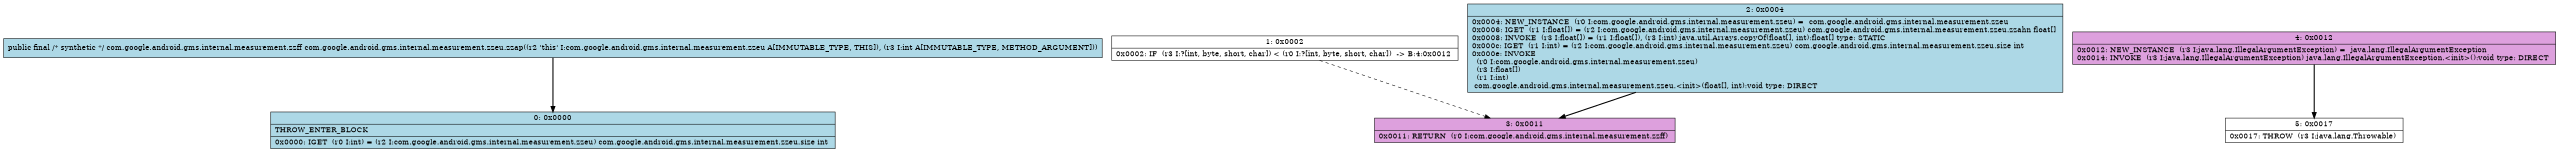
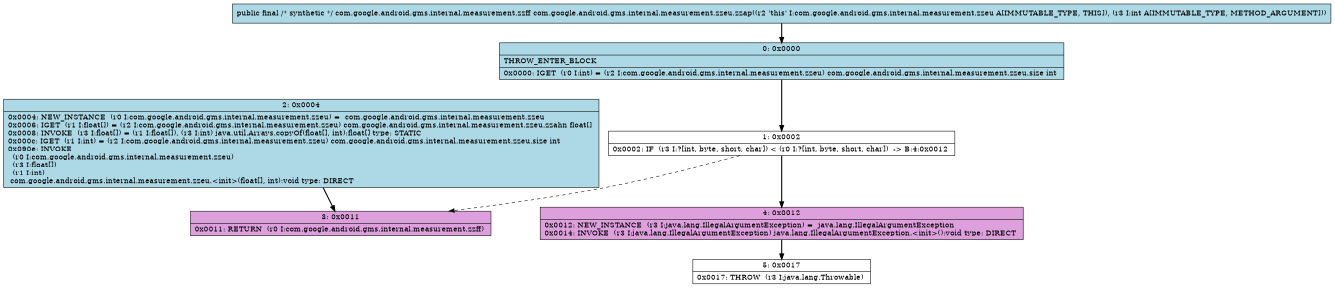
  digraph {
    node [fillcolor=lightblue shape=record style=filled]
    edge [style=bold]
    n1 [label="{0\:\ 0x0000|THROW_ENTER_BLOCK\l|0x0000: IGET  (r0 I:int) = (r2 I:com.google.android.gms.internal.measurement.zzeu) com.google.android.gms.internal.measurement.zzeu.size int \l}"]
    n2 [fillcolor=white label="{1\:\ 0x0002|0x0002: IF  (r3 I:?[int, byte, short, char]) \< (r0 I:?[int, byte, short, char])  \-\> B:4:0x0012 \l}"]
    n3 [fillcolor=plum label="{4\:\ 0x0012|0x0012: NEW_INSTANCE  (r3 I:java.lang.IllegalArgumentException) =  java.lang.IllegalArgumentException \l0x0014: INVOKE  (r3 I:java.lang.IllegalArgumentException) java.lang.IllegalArgumentException.\<init\>():void type: DIRECT \l}"]
    n4 [fillcolor=plum label="{3\:\ 0x0011|0x0011: RETURN  (r0 I:com.google.android.gms.internal.measurement.zzff) \l}"]
-   n5 [label="{2\:\ 0x0004|0x0004: NEW_INSTANCE  (r0 I:com.google.android.gms.internal.measurement.zzeu) =  com.google.android.gms.internal.measurement.zzeu \l0x0006: IGET  (r1 I:float[]) = (r2 I:com.google.android.gms.internal.measurement.zzeu) com.google.android.gms.internal.measurement.zzeu.zzahn float[] \l0x0008: INVOKE  (r3 I:float[]) = (r1 I:float[]), (r3 I:int) java.util.Arrays.copyOf(float[], int):float[] type: STATIC \l0x000c: IGET  (r1 I:int) = (r2 I:com.google.android.gms.internal.measurement.zzeu) com.google.android.gms.internal.measurement.zzeu.size int \l0x000e: INVOKE  \l  (r0 I:com.google.android.gms.internal.measurement.zzeu)\l  (r3 I:float[])\l  (r1 I:int)\l com.google.android.gms.internal.measurement.zzeu.\<init\>(float[], int):void type: DIRECT \l}"]
+   n5 [label="{2\:\ 0x0004|0x0004: NEW_INSTANCE  (r0 I:com.google.android.gms.internal.measurement.zzeu) =  com.google.android.gms.internal.measurement.zzeu \l0x0006: IGET  (r1 I:float[]) = (r2 I:com.google.android.gms.internal.measurement.zzeu) com.google.android.gms.internal.measurement.zzeu.zzahn float[] \l0x0008: INVOKE  (r3 I:float[]) = (r1 I:float[]), (r3 I:int) java.util.Arrays.copyOf(float[], int):float[] type: STATIC \l0x000c: IGET  (r1 I:int) = (r2 I:com.google.android.gms.internal.measurement.zzeu) com.google.android.gms.internal.measurement.zzeu.size int \l0x090e: INVOKE  \l  (r0 I:com.google.android.gms.internal.measurement.zzeu)\l  (r3 I:float[])\l  (r1 I:int)\l com.google.android.gms.internal.measurement.zzeu.\<init\>(float[], int):void type: DIRECT \l}"]
    n6 [fillcolor=white label="{5\:\ 0x0017|0x0017: THROW  (r3 I:java.lang.Throwable) \l}"]
    n7 [label="{public final \/* synthetic *\/ com.google.android.gms.internal.measurement.zzff com.google.android.gms.internal.measurement.zzeu.zzap((r2 'this' I:com.google.android.gms.internal.measurement.zzeu A[IMMUTABLE_TYPE, THIS]), (r3 I:int A[IMMUTABLE_TYPE, METHOD_ARGUMENT])) }"]
+   n1 -> n2
+   n2 -> n3
    n2 -> n4 [style=dashed]
    n3 -> n6
    n5 -> n4
    n7 -> n1
  }
